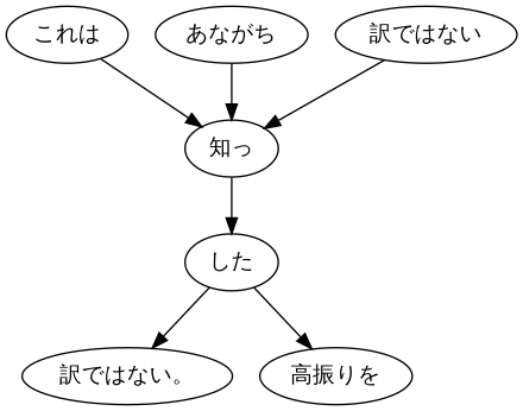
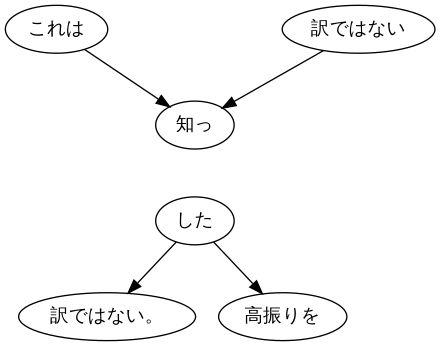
  digraph {
    fontname="Comic Neue"
    node [fontname="Comic Neue"]
    edge [fontname="Comic Neue"]
    n1 [label="これは"]
    n2 [label="知っ"]
    n3 [label="訳ではない。"]
-   n4 [label="あながち"]
    n5 [label="した"]
    n6 [label="訳ではない"]
    n7 [label="高振りを"]
    n1 -> n2
-   n2 -> n5
-   n4 -> n2
    n5 -> n3
    n5 -> n7
    n6 -> n2
  }
